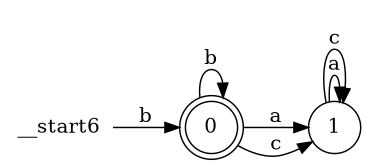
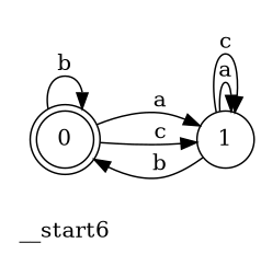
  digraph {
    rankdir=LR
    node [color=black fillcolor=white]
    n1 [label=__start6 shape=none color="" fillcolor=""]
    n2 [label=0 shape=doublecircle style="rounded,filled"]
    n3 [label=1 shape=circle style=filled]
    n2 -> n2 [label=b]
    n2 -> n3 [label=a]
    n2 -> n3 [label=c]
-   n1 -> n2 [label=b]
+   n3 -> n2 [label=b]
    n3 -> n3 [label=a]
    n3 -> n3 [label=c]
  }
